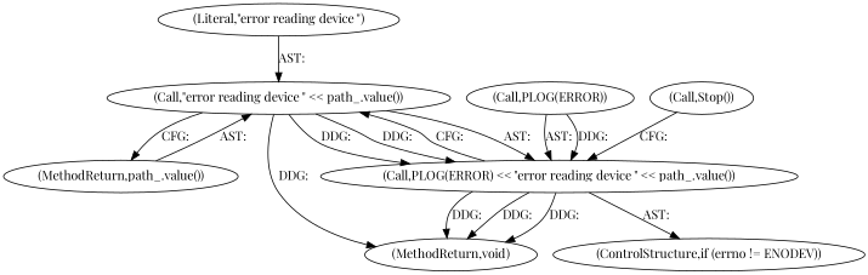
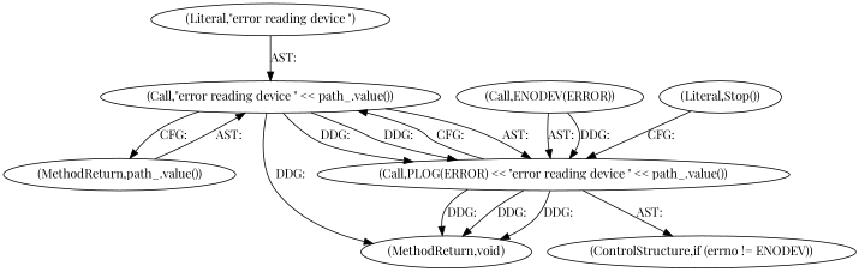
  digraph {
    fontname="Playfair Display"
    node [fontname="Playfair Display"]
    edge [fontname="Playfair Display"]
    n1 [label="(Call,\"error reading device \" << path_.value())"]
    n2 [label="(Call,PLOG(ERROR) << \"error reading device \" << path_.value())"]
    n3 [label="(MethodReturn,path_.value())"]
    n4 [label="(MethodReturn,void)"]
    n5 [label="(ControlStructure,if (errno != ENODEV))"]
-   n6 [label="(Call,PLOG(ERROR))"]
+   n6 [label="(Call,ENODEV(ERROR))"]
    n7 [label="(Literal,\"error reading device \")"]
-   n8 [label="(Call,Stop())"]
+   n8 [label="(Literal,Stop())"]
    n1 -> n2 [label="AST: "]
    n1 -> n2 [label="DDG: "]
    n1 -> n2 [label="DDG: "]
    n1 -> n3 [label="CFG: "]
    n1 -> n4 [label="DDG: "]
    n2 -> n1 [label="CFG: "]
    n2 -> n4 [label="DDG: "]
    n2 -> n4 [label="DDG: "]
    n2 -> n4 [label="DDG: "]
    n2 -> n5 [label="AST: "]
    n3 -> n1 [label="AST: "]
    n6 -> n2 [label="AST: "]
    n6 -> n2 [label="DDG: "]
    n7 -> n1 [label="AST: "]
    n8 -> n2 [label="CFG: "]
  }
